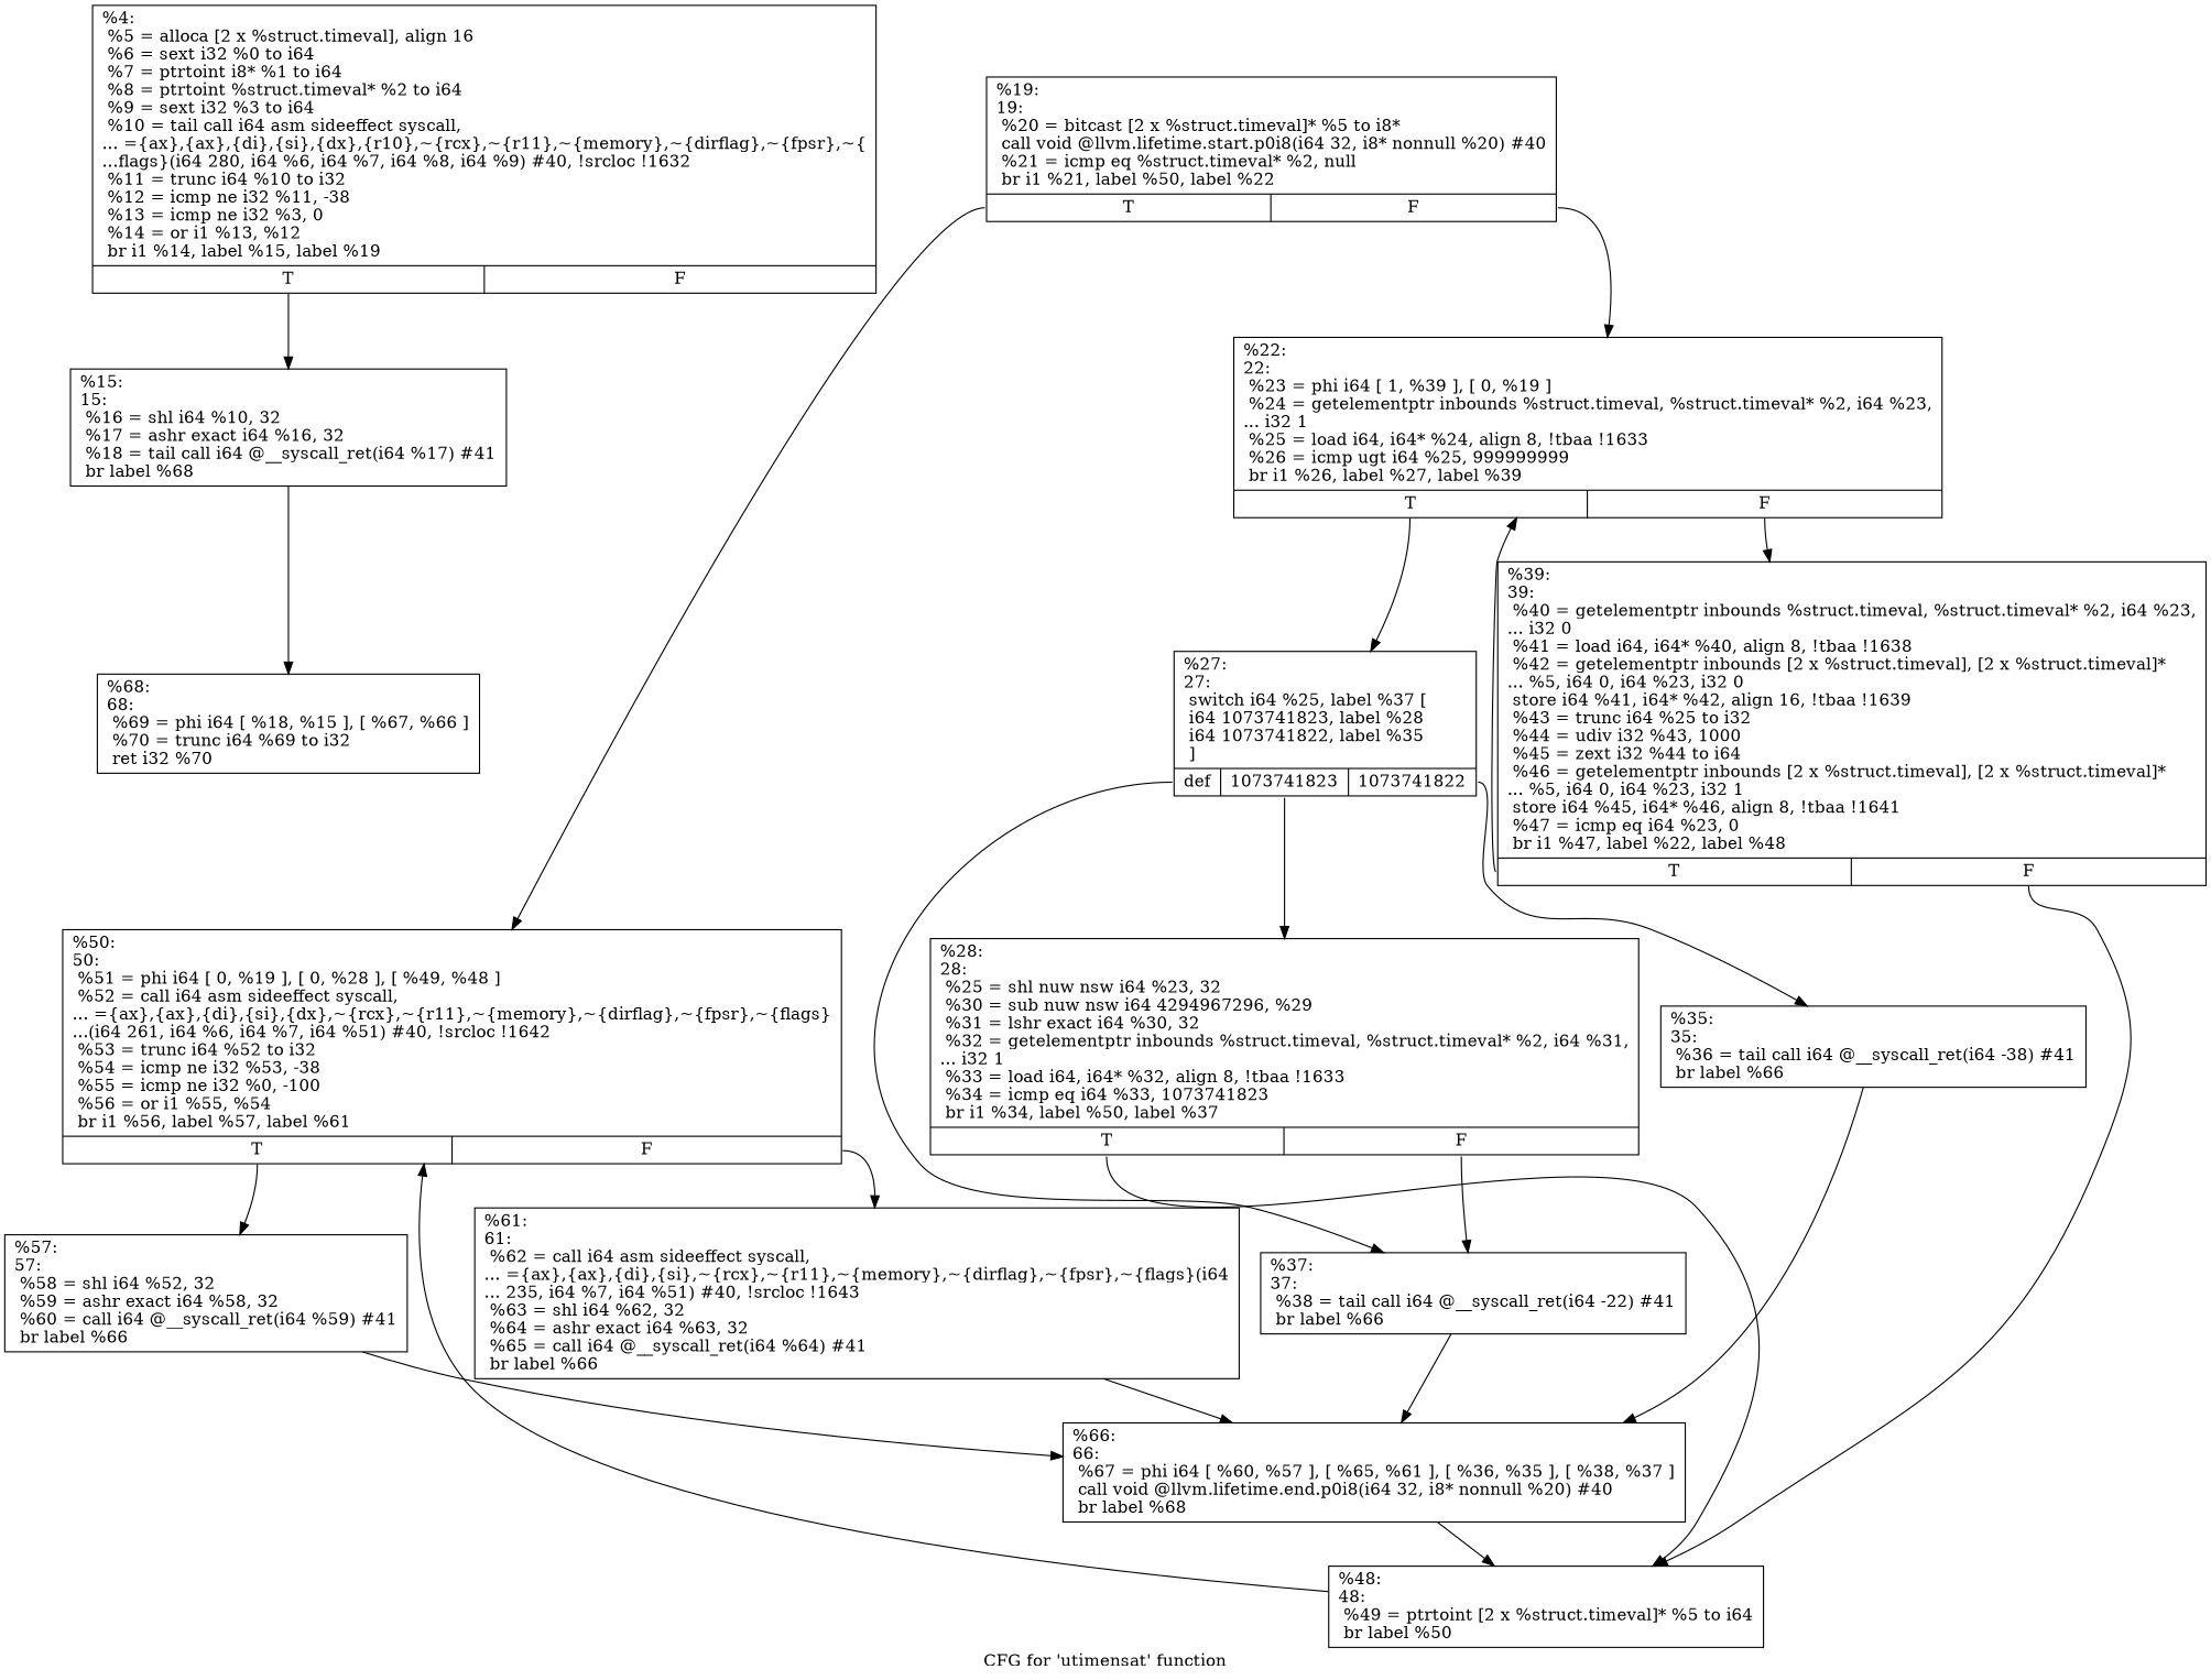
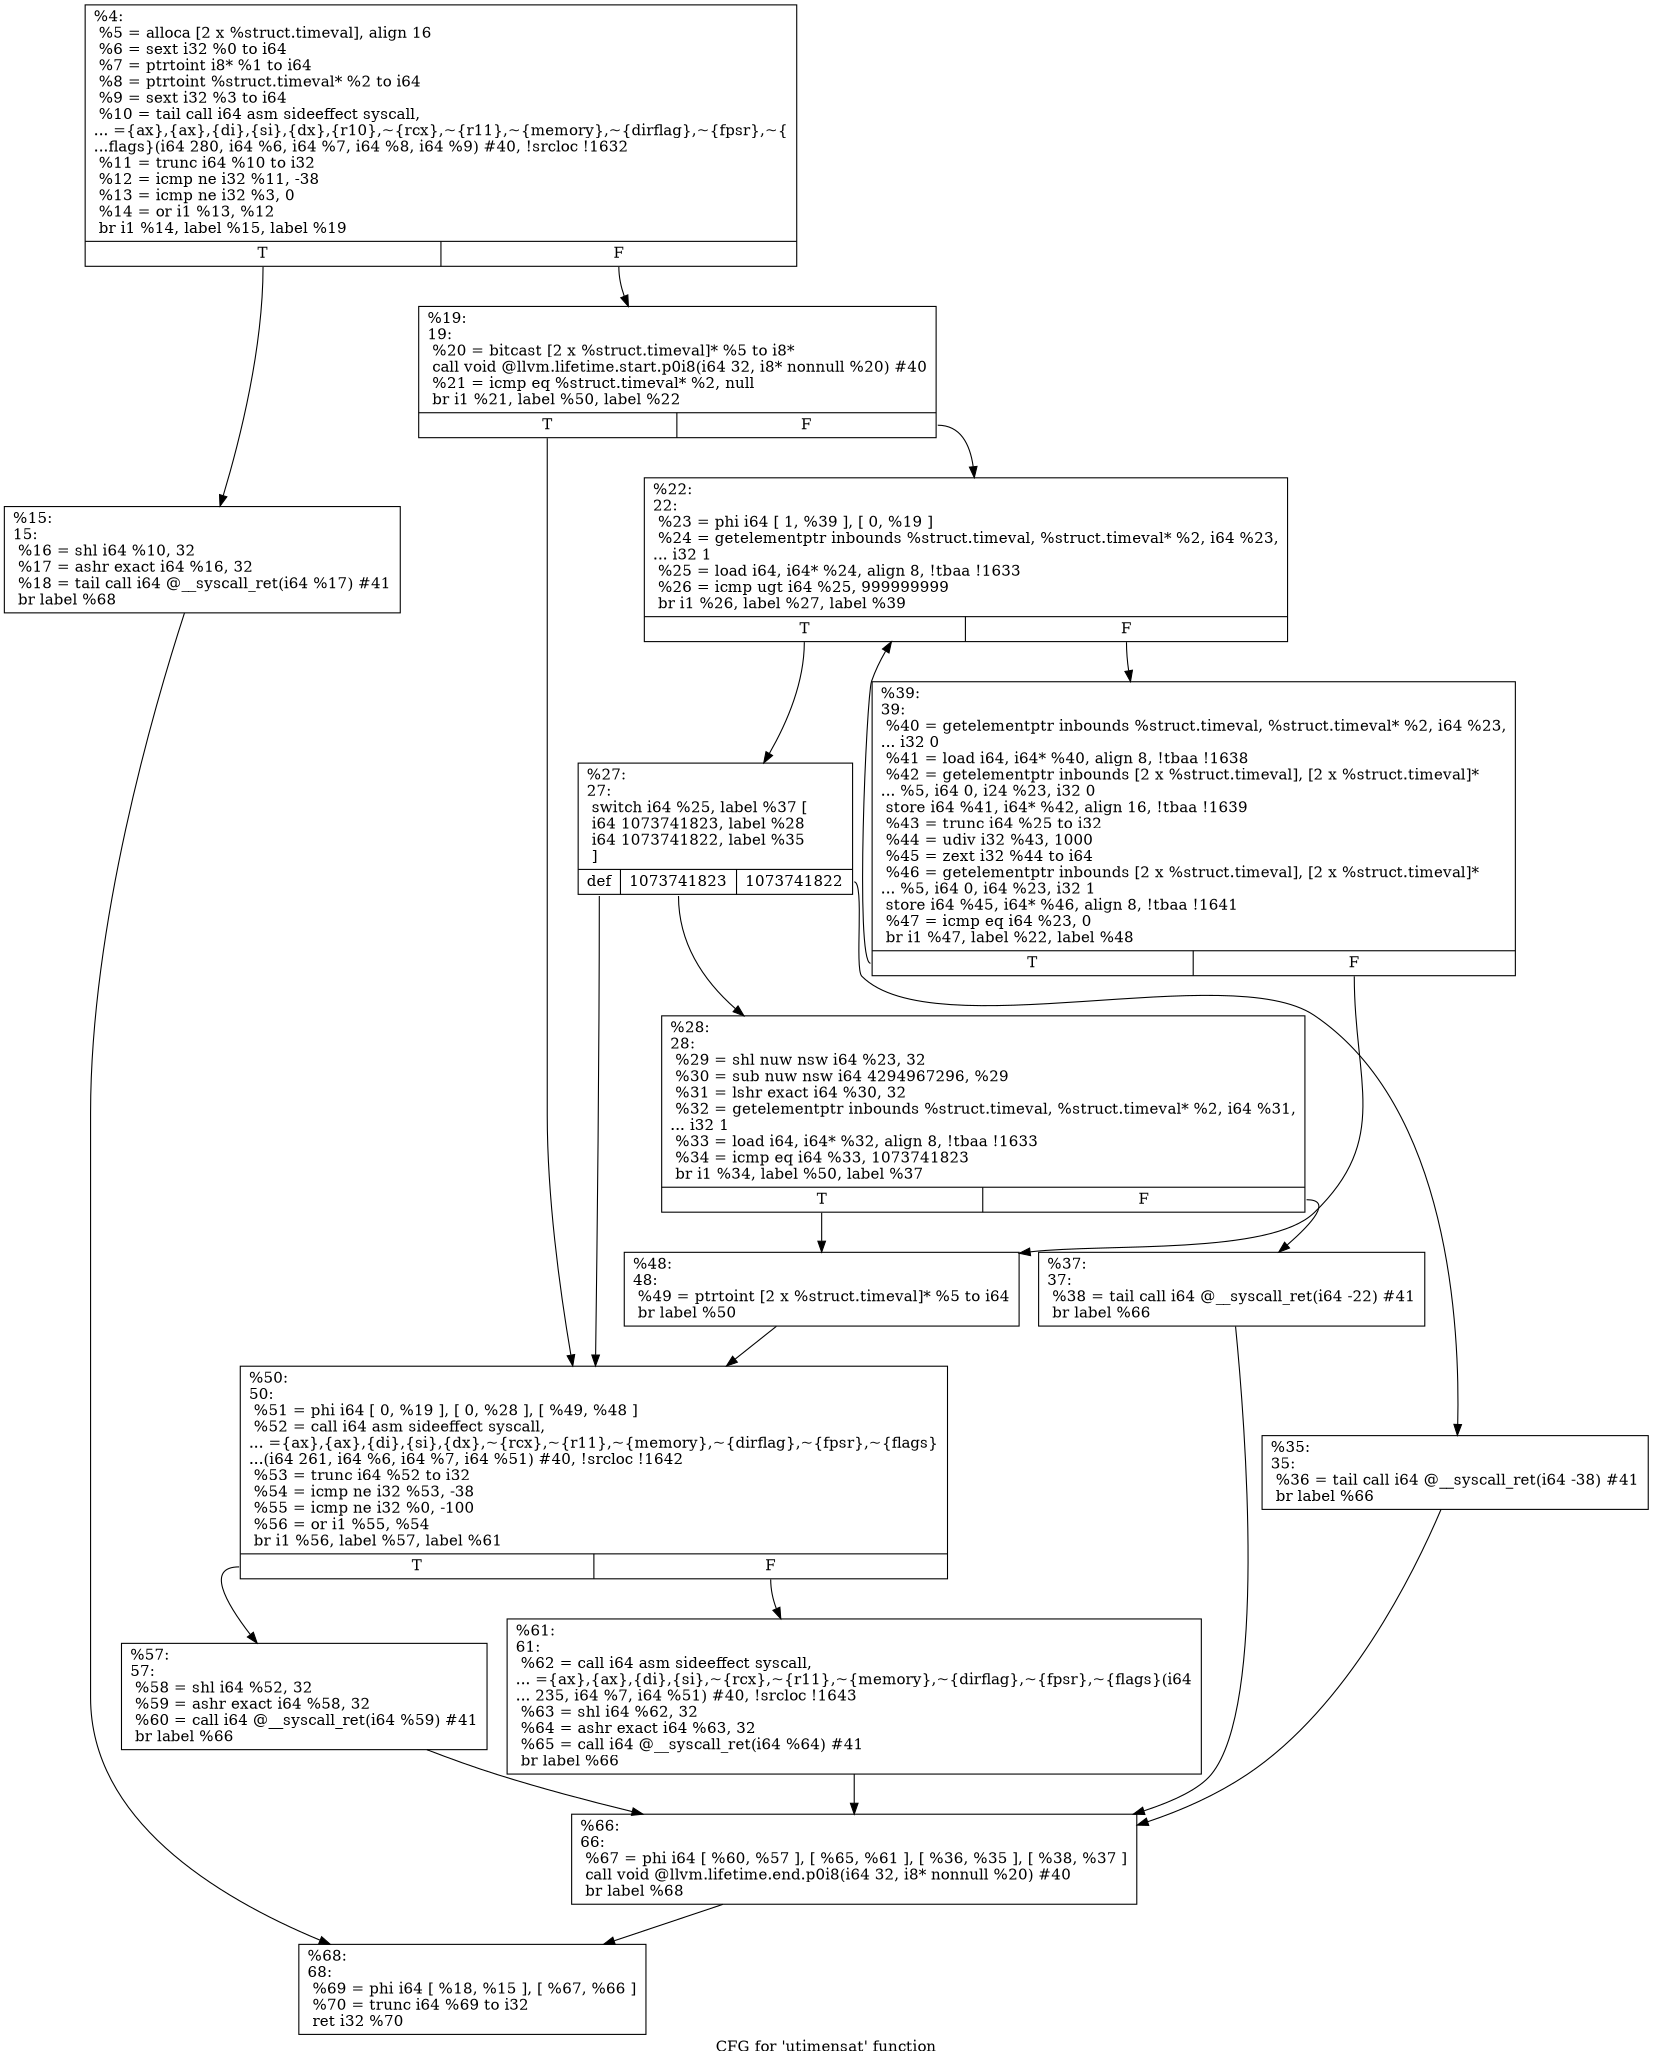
  digraph {
    label="CFG for 'utimensat' function"
    node [shape=record]
    n1 [label="{%4:\l  %5 = alloca [2 x %struct.timeval], align 16\l  %6 = sext i32 %0 to i64\l  %7 = ptrtoint i8* %1 to i64\l  %8 = ptrtoint %struct.timeval* %2 to i64\l  %9 = sext i32 %3 to i64\l  %10 = tail call i64 asm sideeffect syscall,\l... =\{ax\},\{ax\},\{di\},\{si\},\{dx\},\{r10\},~\{rcx\},~\{r11\},~\{memory\},~\{dirflag\},~\{fpsr\},~\{\l...flags\}(i64 280, i64 %6, i64 %7, i64 %8, i64 %9) #40, !srcloc !1632\l  %11 = trunc i64 %10 to i32\l  %12 = icmp ne i32 %11, -38\l  %13 = icmp ne i32 %3, 0\l  %14 = or i1 %13, %12\l  br i1 %14, label %15, label %19\l|{<s0>T|<s1>F}}"]
    n2 [label="{%15:\l15:                                               \l  %16 = shl i64 %10, 32\l  %17 = ashr exact i64 %16, 32\l  %18 = tail call i64 @__syscall_ret(i64 %17) #41\l  br label %68\l}"]
    n3 [label="{%19:\l19:                                               \l  %20 = bitcast [2 x %struct.timeval]* %5 to i8*\l  call void @llvm.lifetime.start.p0i8(i64 32, i8* nonnull %20) #40\l  %21 = icmp eq %struct.timeval* %2, null\l  br i1 %21, label %50, label %22\l|{<s0>T|<s1>F}}"]
    n4 [label="{%68:\l68:                                               \l  %69 = phi i64 [ %18, %15 ], [ %67, %66 ]\l  %70 = trunc i64 %69 to i32\l  ret i32 %70\l}"]
    n5 [label="{%50:\l50:                                               \l  %51 = phi i64 [ 0, %19 ], [ 0, %28 ], [ %49, %48 ]\l  %52 = call i64 asm sideeffect syscall,\l... =\{ax\},\{ax\},\{di\},\{si\},\{dx\},~\{rcx\},~\{r11\},~\{memory\},~\{dirflag\},~\{fpsr\},~\{flags\}\l...(i64 261, i64 %6, i64 %7, i64 %51) #40, !srcloc !1642\l  %53 = trunc i64 %52 to i32\l  %54 = icmp ne i32 %53, -38\l  %55 = icmp ne i32 %0, -100\l  %56 = or i1 %55, %54\l  br i1 %56, label %57, label %61\l|{<s0>T|<s1>F}}"]
    n6 [label="{%22:\l22:                                               \l  %23 = phi i64 [ 1, %39 ], [ 0, %19 ]\l  %24 = getelementptr inbounds %struct.timeval, %struct.timeval* %2, i64 %23,\l... i32 1\l  %25 = load i64, i64* %24, align 8, !tbaa !1633\l  %26 = icmp ugt i64 %25, 999999999\l  br i1 %26, label %27, label %39\l|{<s0>T|<s1>F}}"]
    n7 [label="{%57:\l57:                                               \l  %58 = shl i64 %52, 32\l  %59 = ashr exact i64 %58, 32\l  %60 = call i64 @__syscall_ret(i64 %59) #41\l  br label %66\l}"]
    n8 [label="{%61:\l61:                                               \l  %62 = call i64 asm sideeffect syscall,\l... =\{ax\},\{ax\},\{di\},\{si\},~\{rcx\},~\{r11\},~\{memory\},~\{dirflag\},~\{fpsr\},~\{flags\}(i64\l... 235, i64 %7, i64 %51) #40, !srcloc !1643\l  %63 = shl i64 %62, 32\l  %64 = ashr exact i64 %63, 32\l  %65 = call i64 @__syscall_ret(i64 %64) #41\l  br label %66\l}"]
    n9 [label="{%27:\l27:                                               \l  switch i64 %25, label %37 [\l    i64 1073741823, label %28\l    i64 1073741822, label %35\l  ]\l|{<s0>def|<s1>1073741823|<s2>1073741822}}"]
-   n10 [label="{%39:\l39:                                               \l  %40 = getelementptr inbounds %struct.timeval, %struct.timeval* %2, i64 %23,\l... i32 0\l  %41 = load i64, i64* %40, align 8, !tbaa !1638\l  %42 = getelementptr inbounds [2 x %struct.timeval], [2 x %struct.timeval]*\l... %5, i64 0, i64 %23, i32 0\l  store i64 %41, i64* %42, align 16, !tbaa !1639\l  %43 = trunc i64 %25 to i32\l  %44 = udiv i32 %43, 1000\l  %45 = zext i32 %44 to i64\l  %46 = getelementptr inbounds [2 x %struct.timeval], [2 x %struct.timeval]*\l... %5, i64 0, i64 %23, i32 1\l  store i64 %45, i64* %46, align 8, !tbaa !1641\l  %47 = icmp eq i64 %23, 0\l  br i1 %47, label %22, label %48\l|{<s0>T|<s1>F}}"]
+   n10 [label="{%39:\l39:                                               \l  %40 = getelementptr inbounds %struct.timeval, %struct.timeval* %2, i64 %23,\l... i32 0\l  %41 = load i64, i64* %40, align 8, !tbaa !1638\l  %42 = getelementptr inbounds [2 x %struct.timeval], [2 x %struct.timeval]*\l... %5, i64 0, i24 %23, i32 0\l  store i64 %41, i64* %42, align 16, !tbaa !1639\l  %43 = trunc i64 %25 to i32\l  %44 = udiv i32 %43, 1000\l  %45 = zext i32 %44 to i64\l  %46 = getelementptr inbounds [2 x %struct.timeval], [2 x %struct.timeval]*\l... %5, i64 0, i64 %23, i32 1\l  store i64 %45, i64* %46, align 8, !tbaa !1641\l  %47 = icmp eq i64 %23, 0\l  br i1 %47, label %22, label %48\l|{<s0>T|<s1>F}}"]
    n11 [label="{%66:\l66:                                               \l  %67 = phi i64 [ %60, %57 ], [ %65, %61 ], [ %36, %35 ], [ %38, %37 ]\l  call void @llvm.lifetime.end.p0i8(i64 32, i8* nonnull %20) #40\l  br label %68\l}"]
    n12 [label="{%37:\l37:                                               \l  %38 = tail call i64 @__syscall_ret(i64 -22) #41\l  br label %66\l}"]
-   n13 [label="{%28:\l28:                                               \l  %25 = shl nuw nsw i64 %23, 32\l  %30 = sub nuw nsw i64 4294967296, %29\l  %31 = lshr exact i64 %30, 32\l  %32 = getelementptr inbounds %struct.timeval, %struct.timeval* %2, i64 %31,\l... i32 1\l  %33 = load i64, i64* %32, align 8, !tbaa !1633\l  %34 = icmp eq i64 %33, 1073741823\l  br i1 %34, label %50, label %37\l|{<s0>T|<s1>F}}"]
+   n13 [label="{%28:\l28:                                               \l  %29 = shl nuw nsw i64 %23, 32\l  %30 = sub nuw nsw i64 4294967296, %29\l  %31 = lshr exact i64 %30, 32\l  %32 = getelementptr inbounds %struct.timeval, %struct.timeval* %2, i64 %31,\l... i32 1\l  %33 = load i64, i64* %32, align 8, !tbaa !1633\l  %34 = icmp eq i64 %33, 1073741823\l  br i1 %34, label %50, label %37\l|{<s0>T|<s1>F}}"]
    n14 [label="{%35:\l35:                                               \l  %36 = tail call i64 @__syscall_ret(i64 -38) #41\l  br label %66\l}"]
    n15 [label="{%48:\l48:                                               \l  %49 = ptrtoint [2 x %struct.timeval]* %5 to i64\l  br label %50\l}"]
    n1 -> n2 [tailport=s0]
+   n1 -> n3 [tailport=s1]
    n2 -> n4
    n3 -> n5 [tailport=s0]
    n3 -> n6 [tailport=s1]
    n5 -> n7 [tailport=s0]
    n5 -> n8 [tailport=s1]
    n6 -> n9 [tailport=s0]
    n6 -> n10 [tailport=s1]
    n7 -> n11
    n8 -> n11
-   n9 -> n12 [tailport=s0]
+   n9 -> n5 [tailport=s0]
    n9 -> n13 [tailport=s1]
    n9 -> n14 [tailport=s2]
    n10 -> n6 [tailport=s0]
    n10 -> n15 [tailport=s1]
-   n11 -> n15
+   n11 -> n4
    n12 -> n11
    n13 -> n12 [tailport=s1]
    n13 -> n15 [tailport=s0]
    n14 -> n11
    n15 -> n5
  }
